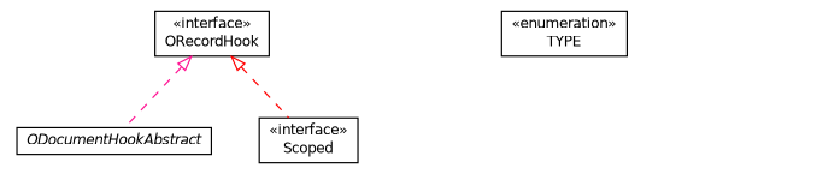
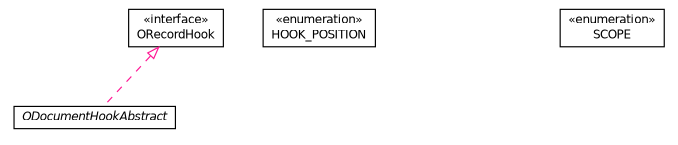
  digraph {
    nodesep=0.25
    ranksep=0.5
    node [fontcolor=black fontname=Helvetica fontsize=10.0 shape=plaintext]
    edge [arrowtail=empty dir=back fontname=Helvetica fontsize=10 headport=p labelfontname=Helvetica labelfontsize=10 style=dashed tailport=p]
    n1 [label=<<table title="com.orientechnologies.orient.core.hook.ODocumentHookAbstract" border="0" cellborder="1" cellspacing="0" cellpadding="2" port="p" href="./ODocumentHookAbstract.html"> 		<tr><td><table border="0" cellspacing="0" cellpadding="1"> <tr><td align="center" balign="center"><font face="Helvetica-Oblique"> ODocumentHookAbstract </font></td></tr> 		</table></td></tr> 		</table>>]
    n2 [label=<<table title="com.orientechnologies.orient.core.hook.ORecordHook" border="0" cellborder="1" cellspacing="0" cellpadding="2" port="p" href="./ORecordHook.html"> 		<tr><td><table border="0" cellspacing="0" cellpadding="1"> <tr><td align="center" balign="center"> &#171;interface&#187; </td></tr> <tr><td align="center" balign="center"> ORecordHook </td></tr> 		</table></td></tr> 		</table>>]
-   n3 [label=<<table title="com.orientechnologies.orient.core.hook.ORecordHook.Scoped" border="0" cellborder="1" cellspacing="0" cellpadding="2" port="p" href="./ORecordHook.Scoped.html"> 		<tr><td><table border="0" cellspacing="0" cellpadding="1"> <tr><td align="center" balign="center"> &#171;interface&#187; </td></tr> <tr><td align="center" balign="center"> Scoped </td></tr> 		</table></td></tr> 		</table>>]
-   n5 [label=<<table title="com.orientechnologies.orient.core.hook.ORecordHook.TYPE" border="0" cellborder="1" cellspacing="0" cellpadding="2" port="p" href="./ORecordHook.TYPE.html"> 		<tr><td><table border="0" cellspacing="0" cellpadding="1"> <tr><td align="center" balign="center"> &#171;enumeration&#187; </td></tr> <tr><td align="center" balign="center"> TYPE </td></tr> 		</table></td></tr> 		</table>>]
+   n4 [label=<<table title="com.orientechnologies.orient.core.hook.ORecordHook.HOOK_POSITION" border="0" cellborder="1" cellspacing="0" cellpadding="2" port="p" href="./ORecordHook.HOOK_POSITION.html"> 		<tr><td><table border="0" cellspacing="0" cellpadding="1"> <tr><td align="center" balign="center"> &#171;enumeration&#187; </td></tr> <tr><td align="center" balign="center"> HOOK_POSITION </td></tr> 		</table></td></tr> 		</table>>]
+   n6 [label=<<table title="com.orientechnologies.orient.core.hook.ORecordHook.SCOPE" border="0" cellborder="1" cellspacing="0" cellpadding="2" port="p" href="./ORecordHook.SCOPE.html"> 		<tr><td><table border="0" cellspacing="0" cellpadding="1"> <tr><td align="center" balign="center"> &#171;enumeration&#187; </td></tr> <tr><td align="center" balign="center"> SCOPE </td></tr> 		</table></td></tr> 		</table>>]
    n2 -> n1 [color=deeppink]
-   n2 -> n3 [color=red]
  }
